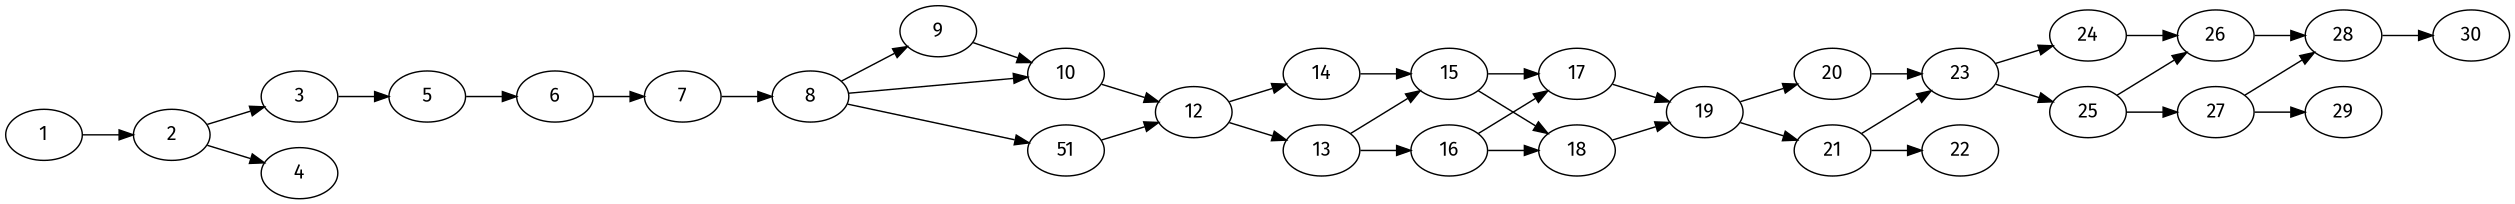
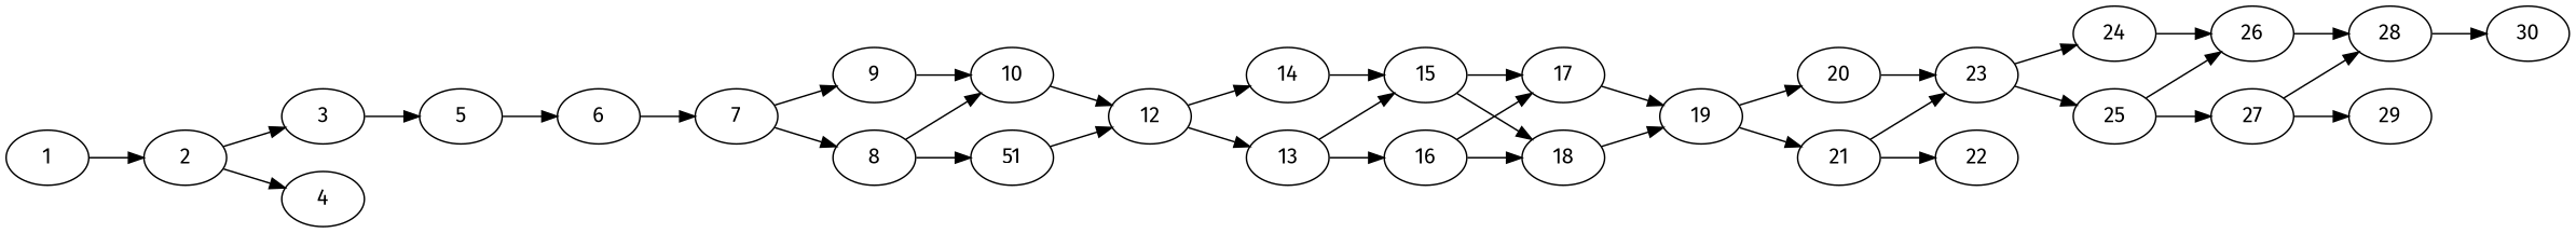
  digraph {
    fontname="Fira Sans"
    rankdir=LR
    node [alpha=0.14 fontname="Fira Sans"]
    edge [fontname="Fira Sans"]
    1 [expect_size=8836096]
    2 [alpha=0.16 expect_size=18194432]
    3 [alpha=0.17 expect_size=10951680]
    4 [alpha=0.15 expect_size=13902848]
    5 [alpha=0.11 expect_size=25394176]
    6 [alpha=0.12 expect_size=31481856]
    7 [alpha=0.16 expect_size=20845568]
    8 [alpha=0.15 expect_size=50891776]
    9 [alpha=0.07 expect_size=27023360]
    10 [alpha=0.05 expect_size=19767296]
    n11 [alpha=0.08 expect_size=22292480 label=51]
    12 [alpha=0.06 expect_size=8688640]
    13 [alpha=0.16 expect_size=47396864]
    14 [alpha=0.16 expect_size=40971264]
    15 [alpha=0.04 expect_size=28441600]
    16 [alpha=0.19 expect_size=7365632]
    17 [alpha=0.10 expect_size=36751360]
    18 [expect_size=27210752]
    19 [alpha=0.16 expect_size=14261248]
    20 [alpha=0.13 expect_size=30828544]
    21 [alpha=0.11 expect_size=43175936]
    23 [alpha=0.01 expect_size=28925952]
    22 [expect_size=15360000]
    24 [alpha=0.10 expect_size=20194304]
    25 [alpha=0.09 expect_size=11378688]
    26 [alpha=0.18 expect_size=20699136]
    27 [expect_size=19020800]
    28 [alpha=0.10 expect_size=42506240]
    29 [expect_size=28915712]
    30 [alpha=0.05 expect_size=19380224]
    1 -> 2
    2 -> 3
    2 -> 4
    3 -> 5
    5 -> 6
    6 -> 7
    7 -> 8
-   8 -> 9
+   7 -> 9
    8 -> 10
    8 -> n11
    9 -> 10
    10 -> 12
    n11 -> 12
    12 -> 13
    12 -> 14
    13 -> 15
    13 -> 16
    14 -> 15
    15 -> 17
    15 -> 18
    16 -> 17
    16 -> 18
    17 -> 19
    18 -> 19
    19 -> 20
    19 -> 21
    20 -> 23
    21 -> 23
    21 -> 22
    23 -> 24
    23 -> 25
    24 -> 26
    25 -> 26
    25 -> 27
    26 -> 28
    27 -> 28
    27 -> 29
    28 -> 30
  }
